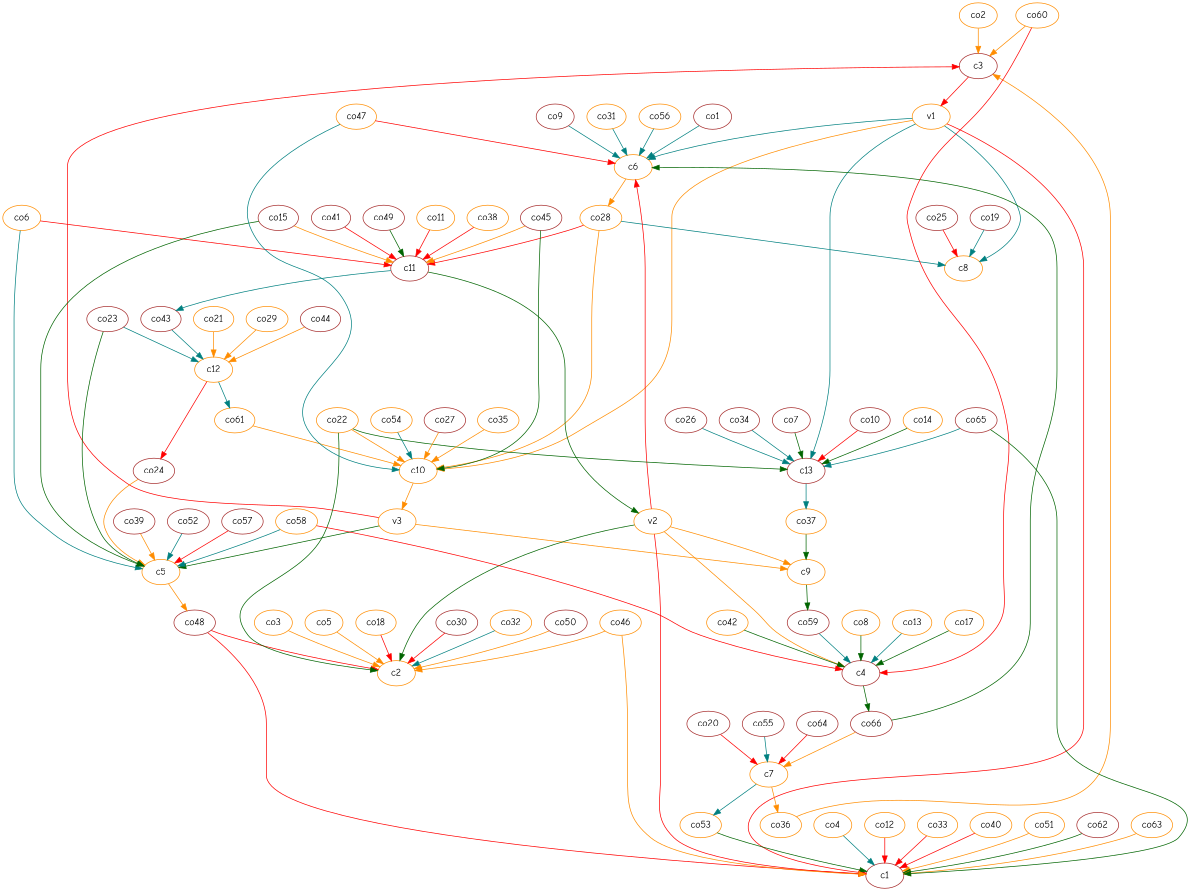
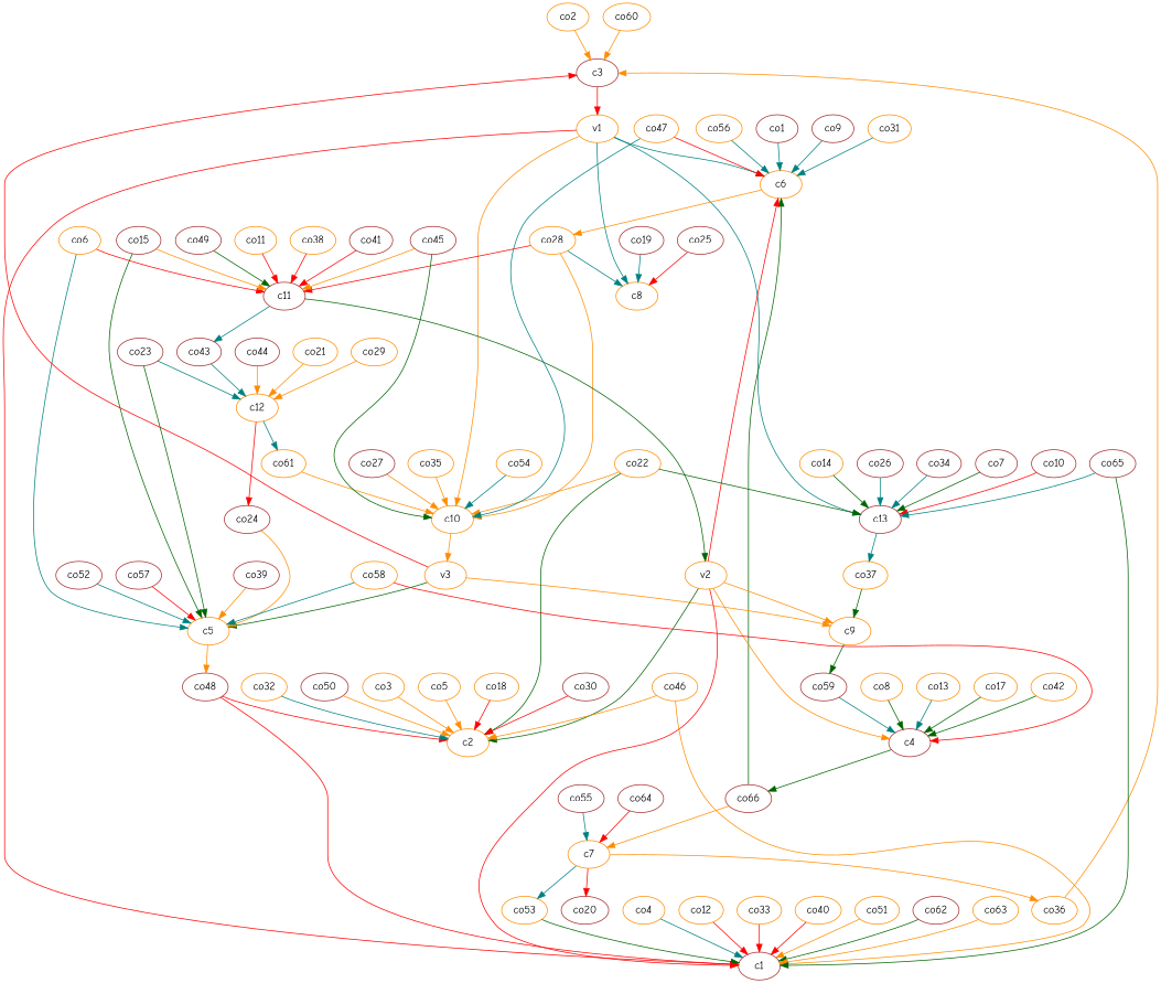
  strict digraph {
    fontname="Comic Neue"
    node [color=darkorange fontname="Comic Neue"]
    edge [color=darkorange fontname="Comic Neue" weight=1]
    c3 [color=brown]
    v1
    c6
    c10
    c13 [color=brown]
    c1 [color=brown]
    c8
    c4 [color=brown]
    co66 [color=brown]
    c7
    co48 [color=brown]
    c5
    c2
    co28
    c11 [color=brown]
    co36
    co53
    co59 [color=brown]
    c9
    v3
    v2
    co43 [color=brown]
    c12
    co24 [color=brown]
    co61
    co37
    co1 [color=brown]
    co2
    co3
    co4
    co5
    co6
    co7 [color=brown]
    co8
    co9 [color=brown]
    co10 [color=brown]
    co11
    co12
    co13
    co14
    co15 [color=brown]
    co17
    co18
    co19 [color=brown]
    co20 [color=brown]
    co21
    co22
    co23 [color=brown]
    co25 [color=brown]
    co26 [color=brown]
    co27 [color=brown]
    co29
    co30 [color=brown]
    co31
    co32
    co33
    co34 [color=brown]
    co35
    co38
    co39 [color=brown]
    co40
    co41 [color=brown]
    co42
    co44 [color=brown]
    co45 [color=brown]
    co46
    co47
    co49 [color=brown]
    co50 [color=brown]
    co51
    co52 [color=brown]
    co54
    co55 [color=brown]
    co56
    co57 [color=brown]
    co58
    co60
    co62 [color=brown]
    co63
    co64 [color=brown]
    co65 [color=brown]
    c3 -> v1 [color=red]
    v1 -> c6 [color=teal]
    v1 -> c10
    v1 -> c13 [color=teal]
    v1 -> c1 [color=red]
    v1 -> c8 [color=teal]
    c6 -> co28
    c10 -> v3
    c13 -> co37 [color=teal]
    c4 -> co66 [color=darkgreen]
    co66 -> c6 [color=darkgreen]
    co66 -> c7
    c7 -> co36
    c7 -> co53 [color=teal]
    co48 -> c1 [color=red]
    co48 -> c2 [color=red]
    c5 -> co48
    co28 -> c10
    co28 -> c8 [color=teal]
    co28 -> c11 [color=red]
    c11 -> v2 [color=darkgreen]
    c11 -> co43 [color=teal]
    co36 -> c3
    co53 -> c1 [color=darkgreen]
    co59 -> c4 [color=teal]
    c9 -> co59 [color=darkgreen]
    v3 -> c3 [color=red]
    v3 -> c5 [color=darkgreen]
    v3 -> c9
    v2 -> c6 [color=red]
    v2 -> c1 [color=red]
    v2 -> c4
    v2 -> c2 [color=darkgreen]
    v2 -> c9
    co43 -> c12 [color=teal]
    c12 -> co24 [color=red]
    c12 -> co61 [color=teal]
    co24 -> c5
    co61 -> c10
    co37 -> c9 [color=darkgreen]
    co1 -> c6 [color=teal]
    co2 -> c3
    co3 -> c2
    co4 -> c1 [color=teal]
    co5 -> c2
    co6 -> c5 [color=teal]
    co6 -> c11 [color=red]
    co7 -> c13 [color=darkgreen]
    co8 -> c4 [color=darkgreen]
    co9 -> c6 [color=teal]
    co10 -> c13 [color=red]
    co11 -> c11 [color=red]
    co12 -> c1 [color=red]
    co13 -> c4 [color=teal]
    co14 -> c13 [color=darkgreen]
    co15 -> c5 [color=darkgreen]
    co15 -> c11
    co17 -> c4 [color=darkgreen]
    co18 -> c2 [color=red]
    co19 -> c8 [color=teal]
-   co20 -> c7 [color=red]
+   c7 -> co20 [color=red]
    co21 -> c12
    co22 -> c10
    co22 -> c13 [color=darkgreen]
    co22 -> c2 [color=darkgreen]
    co23 -> c5 [color=darkgreen]
    co23 -> c12 [color=teal]
    co25 -> c8 [color=red]
    co26 -> c13 [color=teal]
    co27 -> c10
    co29 -> c12
    co30 -> c2 [color=red]
    co31 -> c6 [color=teal]
    co32 -> c2 [color=teal]
    co33 -> c1 [color=red]
    co34 -> c13 [color=teal]
    co35 -> c10
    co38 -> c11 [color=red]
    co39 -> c5
    co40 -> c1 [color=red]
    co41 -> c11 [color=red]
    co42 -> c4 [color=darkgreen]
    co44 -> c12
    co45 -> c10 [color=darkgreen]
    co45 -> c11
    co46 -> c1
    co46 -> c2
    co47 -> c6 [color=red]
    co47 -> c10 [color=teal]
    co49 -> c11 [color=darkgreen]
    co50 -> c2
    co51 -> c1
    co52 -> c5 [color=teal]
    co54 -> c10 [color=teal]
    co55 -> c7 [color=teal]
    co56 -> c6 [color=teal]
    co57 -> c5 [color=red]
    co58 -> c4 [color=red]
    co58 -> c5 [color=teal]
    co60 -> c3
-   co60 -> c4 [color=red]
    co62 -> c1 [color=darkgreen]
    co63 -> c1
    co64 -> c7 [color=red]
    co65 -> c13 [color=teal]
    co65 -> c1 [color=darkgreen]
  }
